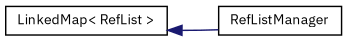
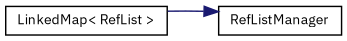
  digraph {
    rankdir=LR
    fontname="IBM Plex Sans"
    node [color=black fillcolor=white fontname="IBM Plex Sans" fontsize=10 shape=record style=filled]
    n1 [height=0.2 label="LinkedMap\< RefList \>" width=0.4]
    n2 [height=0.2 label=RefListManager width=0.4]
-   n1 -> n2 [color=midnightblue dir=back fontname="IBM Plex Sans" fontsize=10 labelfontname=Helvetica labelfontsize=10 style=solid]
+   n2 -> n1 [color=midnightblue dir=back fontname="IBM Plex Sans" fontsize=10 labelfontname=Helvetica labelfontsize=10 style=solid]
  }
